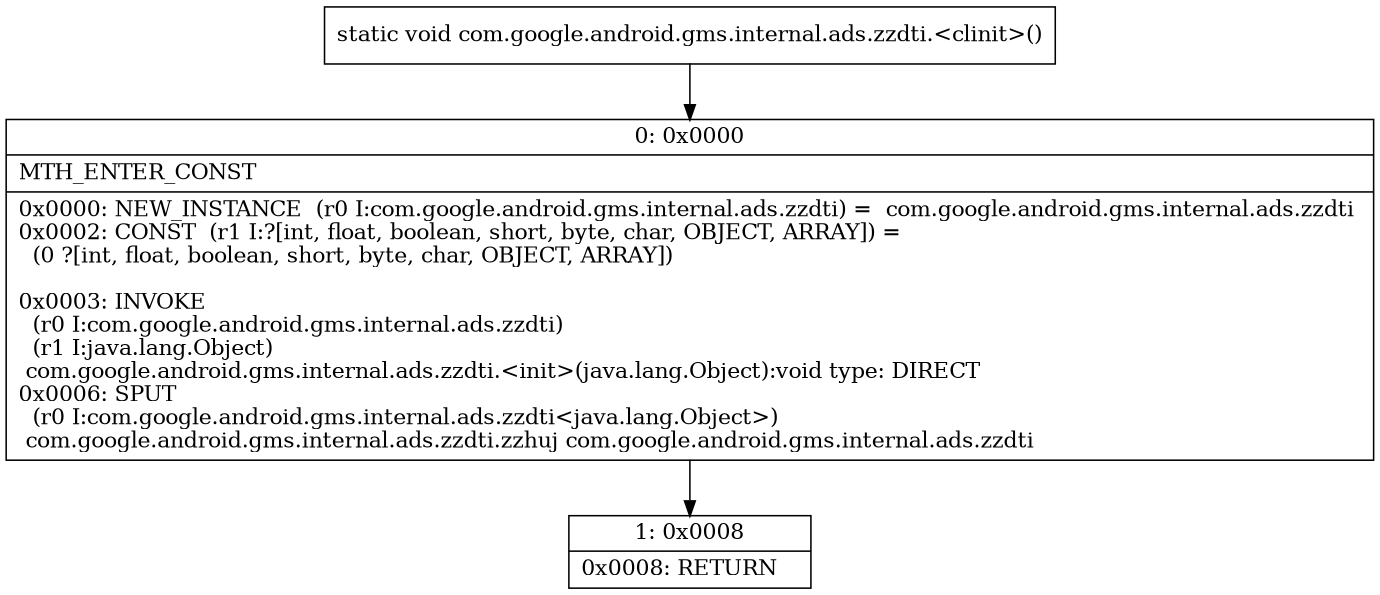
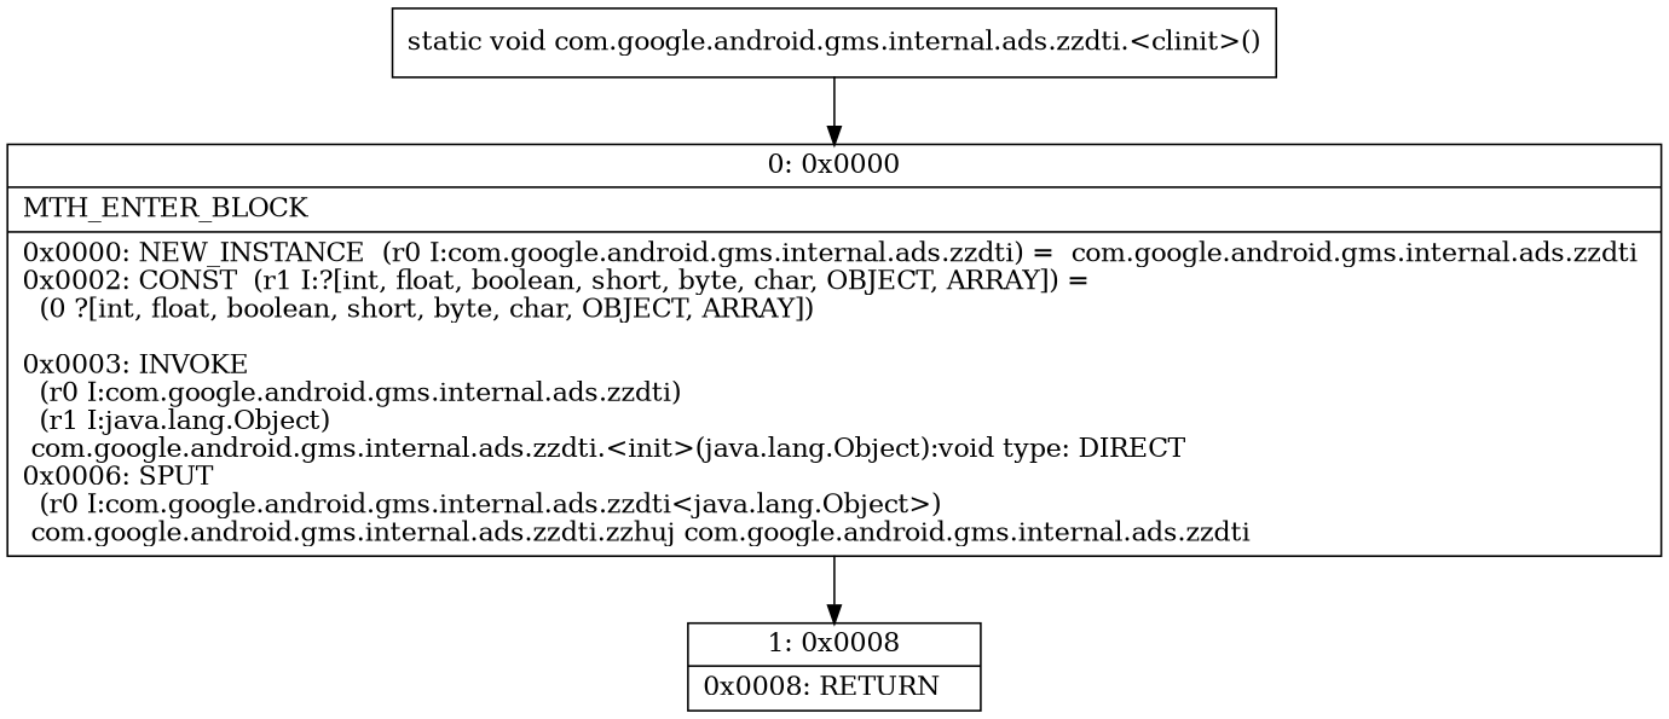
  digraph {
    node [shape=record]
-   n1 [label="{0\:\ 0x0000|MTH_ENTER_CONST\l|0x0000: NEW_INSTANCE  (r0 I:com.google.android.gms.internal.ads.zzdti) =  com.google.android.gms.internal.ads.zzdti \l0x0002: CONST  (r1 I:?[int, float, boolean, short, byte, char, OBJECT, ARRAY]) = \l  (0 ?[int, float, boolean, short, byte, char, OBJECT, ARRAY])\l \l0x0003: INVOKE  \l  (r0 I:com.google.android.gms.internal.ads.zzdti)\l  (r1 I:java.lang.Object)\l com.google.android.gms.internal.ads.zzdti.\<init\>(java.lang.Object):void type: DIRECT \l0x0006: SPUT  \l  (r0 I:com.google.android.gms.internal.ads.zzdti\<java.lang.Object\>)\l com.google.android.gms.internal.ads.zzdti.zzhuj com.google.android.gms.internal.ads.zzdti \l}"]
+   n1 [label="{0\:\ 0x0000|MTH_ENTER_BLOCK\l|0x0000: NEW_INSTANCE  (r0 I:com.google.android.gms.internal.ads.zzdti) =  com.google.android.gms.internal.ads.zzdti \l0x0002: CONST  (r1 I:?[int, float, boolean, short, byte, char, OBJECT, ARRAY]) = \l  (0 ?[int, float, boolean, short, byte, char, OBJECT, ARRAY])\l \l0x0003: INVOKE  \l  (r0 I:com.google.android.gms.internal.ads.zzdti)\l  (r1 I:java.lang.Object)\l com.google.android.gms.internal.ads.zzdti.\<init\>(java.lang.Object):void type: DIRECT \l0x0006: SPUT  \l  (r0 I:com.google.android.gms.internal.ads.zzdti\<java.lang.Object\>)\l com.google.android.gms.internal.ads.zzdti.zzhuj com.google.android.gms.internal.ads.zzdti \l}"]
    n2 [label="{1\:\ 0x0008|0x0008: RETURN   \l}"]
    n3 [label="{static void com.google.android.gms.internal.ads.zzdti.\<clinit\>() }"]
    n1 -> n2
    n3 -> n1
  }
